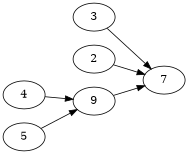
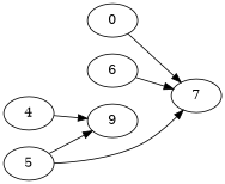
  digraph {
    rankdir=LR
-   0 [label=3]
+   0
    7
-   2
+   2 [label=6]
    n4 [label=9]
    4
    5
    0 -> 7
    2 -> 7
-   n4 -> 7
+   5 -> 7
    4 -> n4
    5 -> n4
  }
